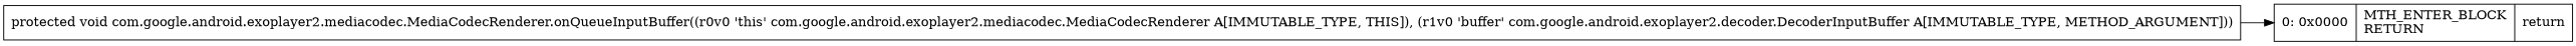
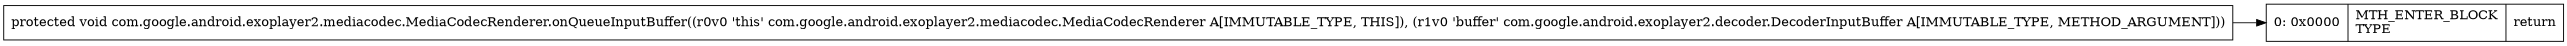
  digraph {
    rankdir=LR
    node [shape=record]
-   n1 [label="{0\:\ 0x0000|MTH_ENTER_BLOCK\lRETURN\l|return\l}"]
+   n1 [label="{0\:\ 0x0000|MTH_ENTER_BLOCK\lTYPE\l|return\l}"]
    n2 [label="{protected void com.google.android.exoplayer2.mediacodec.MediaCodecRenderer.onQueueInputBuffer((r0v0 'this' com.google.android.exoplayer2.mediacodec.MediaCodecRenderer A[IMMUTABLE_TYPE, THIS]), (r1v0 'buffer' com.google.android.exoplayer2.decoder.DecoderInputBuffer A[IMMUTABLE_TYPE, METHOD_ARGUMENT])) }"]
    n2 -> n1
  }
